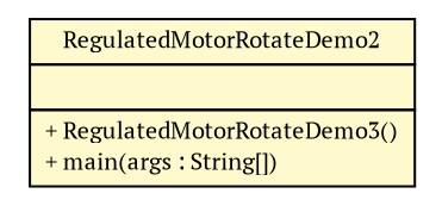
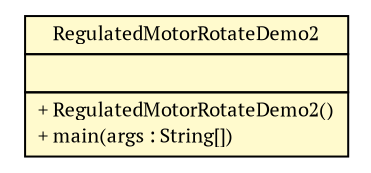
  digraph {
    nodesep=0.25
    ranksep=0.5
    fontname="PT Serif"
-   n1 [fontcolor=black fontname="PT Serif" fontsize=10.0 label=<<table title="ev3dev.examples.motors.RegulatedMotorRotateDemo2" border="0" cellborder="1" cellspacing="0" cellpadding="2" port="p" bgcolor="lemonChiffon" href="./RegulatedMotorRotateDemo2.html"> 		<tr><td><table border="0" cellspacing="0" cellpadding="1"> <tr><td align="center" balign="center"> RegulatedMotorRotateDemo2 </td></tr> 		</table></td></tr> 		<tr><td><table border="0" cellspacing="0" cellpadding="1"> <tr><td align="left" balign="left">  </td></tr> 		</table></td></tr> 		<tr><td><table border="0" cellspacing="0" cellpadding="1"> <tr><td align="left" balign="left"> + RegulatedMotorRotateDemo3() </td></tr> <tr><td align="left" balign="left"> + main(args : String[]) </td></tr> 		</table></td></tr> 		</table>> shape=plaintext]
+   n1 [fontcolor=black fontname="PT Serif" fontsize=10.0 label=<<table title="ev3dev.examples.motors.RegulatedMotorRotateDemo2" border="0" cellborder="1" cellspacing="0" cellpadding="2" port="p" bgcolor="lemonChiffon" href="./RegulatedMotorRotateDemo2.html"> 		<tr><td><table border="0" cellspacing="0" cellpadding="1"> <tr><td align="center" balign="center"> RegulatedMotorRotateDemo2 </td></tr> 		</table></td></tr> 		<tr><td><table border="0" cellspacing="0" cellpadding="1"> <tr><td align="left" balign="left">  </td></tr> 		</table></td></tr> 		<tr><td><table border="0" cellspacing="0" cellpadding="1"> <tr><td align="left" balign="left"> + RegulatedMotorRotateDemo2() </td></tr> <tr><td align="left" balign="left"> + main(args : String[]) </td></tr> 		</table></td></tr> 		</table>> shape=plaintext]
  }
